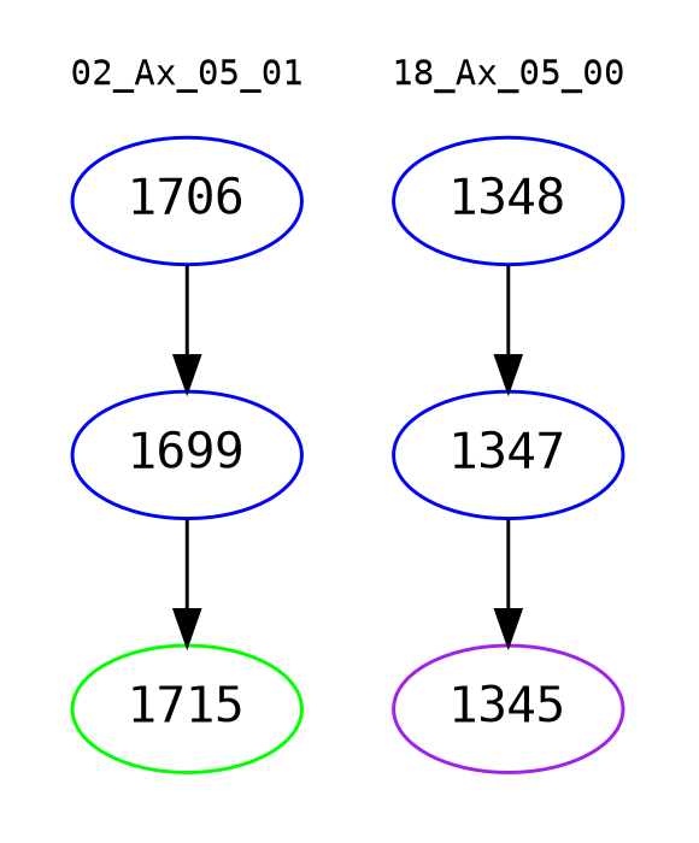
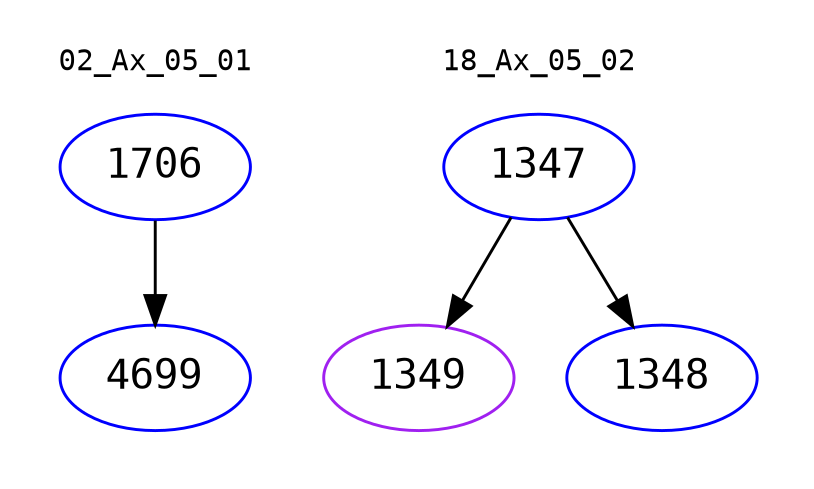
  digraph {
    fontname="DejaVu Sans Mono"
    node [color=blue fontname="DejaVu Sans Mono"]
    edge [color=black fontname="DejaVu Sans Mono"]
-   n1 [label=1699]
+   n1 [label=4699]
    n2 [label=1706]
-   n3 [color=green label=1715]
    n4 [label=1347]
-   n5 [color=purple label=1345]
+   n5 [color=purple label=1349]
    n6 [label=1348]
    subgraph cluster_1 {
      color=white
      fontsize=10
      label="02_Ax_05_01"
      n1
      n2
-     n3
    }
    subgraph cluster_2 {
      color=white
      fontsize=10
-     label="18_Ax_05_00"
+     label="18_Ax_05_02"
      n4
      n5
      n6
    }
-   n1 -> n3
    n2 -> n1
    n4 -> n5
-   n6 -> n4
+   n4 -> n6
  }
